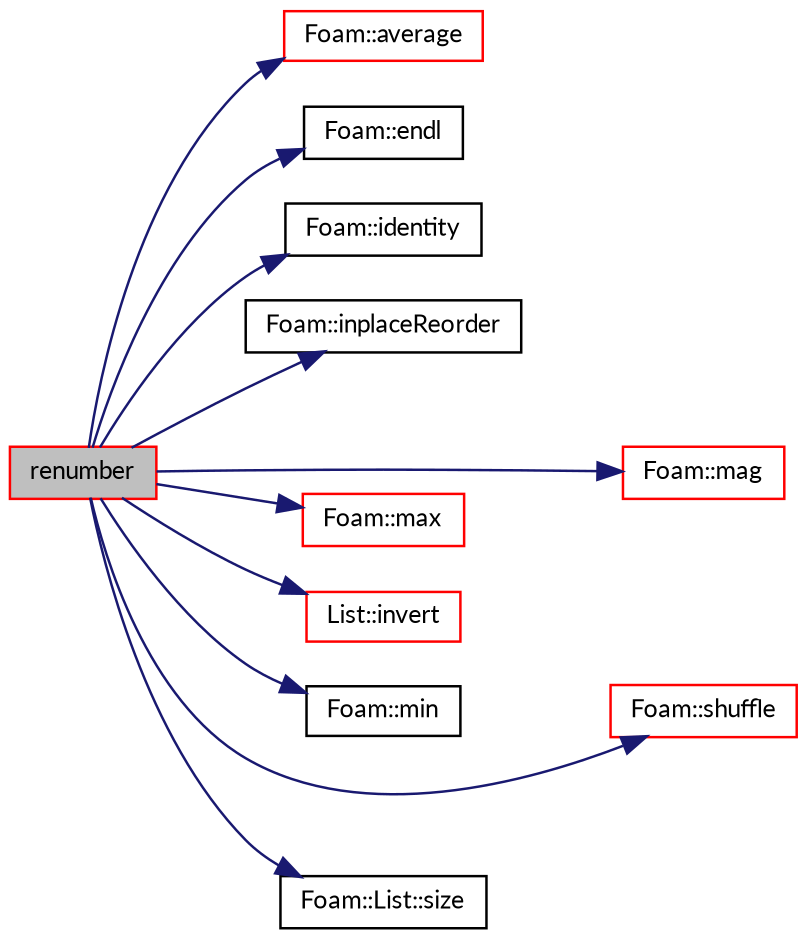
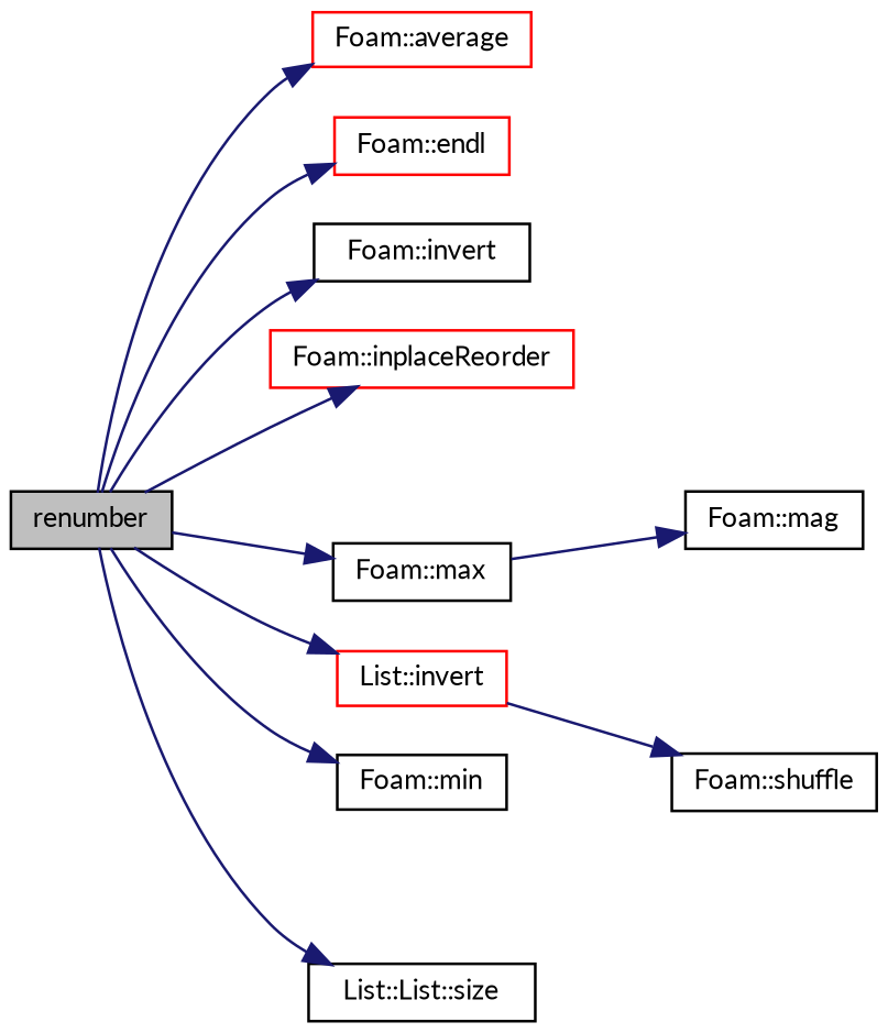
  digraph {
    fontname=Lato
    rankdir=LR
    node [color=black fontname=Lato fontsize=10 shape=record]
    edge [color=midnightblue fontname=Lato fontsize=10 labelfontname=Helvetica labelfontsize=10 style=solid]
-   n1 [color=red fillcolor=grey75 fontcolor=black height=0.2 label=renumber style=filled width=0.4]
+   n1 [fillcolor=grey75 fontcolor=black height=0.2 label=renumber style=filled width=0.4]
    n2 [color=red height=0.2 label="Foam::average" width=0.4]
-   n3 [height=0.2 label="Foam::endl" width=0.4]
-   n4 [height=0.2 label="Foam::identity" width=0.4]
-   n5 [height=0.2 label="Foam::inplaceReorder" width=0.4]
+   n3 [color=red height=0.2 label="Foam::endl" width=0.4]
+   n4 [height=0.2 label="Foam::invert" width=0.4]
+   n5 [color=red height=0.2 label="Foam::inplaceReorder" width=0.4]
    n6 [color=red height=0.2 label="List::invert" width=0.4]
-   n7 [color=red height=0.2 label="Foam::mag" width=0.4]
-   n8 [color=red height=0.2 label="Foam::max" width=0.4]
+   n7 [height=0.2 label="Foam::mag" width=0.4]
+   n8 [height=0.2 label="Foam::max" width=0.4]
    n9 [height=0.2 label="Foam::min" width=0.4]
-   n10 [color=red height=0.2 label="Foam::shuffle" width=0.4]
-   n11 [height=0.2 label="Foam::List::size" width=0.4]
+   n10 [height=0.2 label="Foam::shuffle" width=0.4]
+   n11 [height=0.2 label="List::List::size" width=0.4]
    n1 -> n2
    n1 -> n3
    n1 -> n4
    n1 -> n5
    n1 -> n6
-   n1 -> n7
+   n8 -> n7
    n1 -> n8
    n1 -> n9
-   n1 -> n10
+   n6 -> n10
    n1 -> n11
  }
